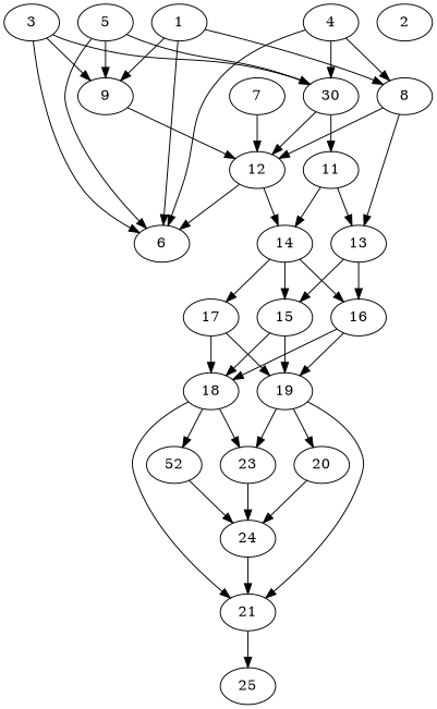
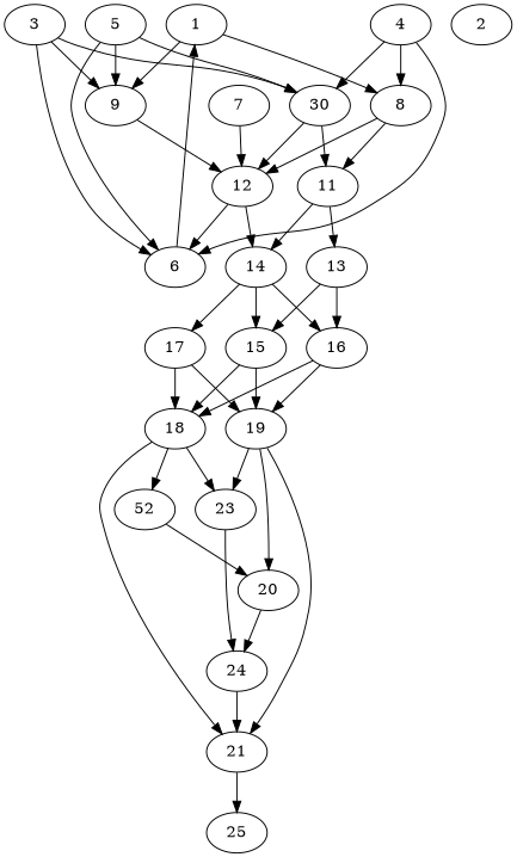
  digraph {
    node [alpha=0.05]
    1 [expect_size=14449664]
    6 [alpha=0.01 expect_size=22302720]
    8 [alpha=0.00 expect_size=23691264]
    9 [alpha=0.01 expect_size=16875520]
    7 [expect_size=18043904]
    12 [alpha=0.04 expect_size=11833344]
    11 [alpha=0.16 expect_size=46487552]
    14 [alpha=0.01 expect_size=25980928]
    13 [expect_size=46603264]
    2 [alpha=0.15 expect_size=27242496]
    3 [alpha=0.11 expect_size=39036928]
    n12 [alpha=0.15 expect_size=33944576 label=30]
    4 [alpha=0.04 expect_size=41461760]
    5 [alpha=0.14 expect_size=31882240]
    15 [alpha=0.06 expect_size=35250176]
    16 [alpha=0.10 expect_size=20355072]
    17 [alpha=0.15 expect_size=22447104]
    18 [alpha=0.10 expect_size=34409472]
    19 [expect_size=34839552]
    21 [alpha=0.08 expect_size=24792064]
    n21 [alpha=0.00 expect_size=15476736 label=52]
    23 [alpha=0.07 expect_size=24096768]
    20 [expect_size=36367360]
    25 [alpha=0.03 expect_size=38585344]
    24 [alpha=0.09 expect_size=36592640]
-   1 -> 6
+   6 -> 1
    1 -> 8
    1 -> 9
    8 -> 12
-   8 -> 13
+   8 -> 11
    9 -> 12
    7 -> 12
    12 -> 6
    12 -> 14
    11 -> 14
    11 -> 13
    14 -> 15
    14 -> 16
    14 -> 17
    13 -> 15
    13 -> 16
    3 -> 6
    3 -> 9
    3 -> n12
    n12 -> 12
    n12 -> 11
    4 -> 6
    4 -> 8
    4 -> n12
    5 -> 6
    5 -> 9
    5 -> n12
    15 -> 18
    15 -> 19
    16 -> 18
    16 -> 19
    17 -> 18
    17 -> 19
    18 -> 21
    18 -> n21
    18 -> 23
    19 -> 21
    19 -> 23
    19 -> 20
    21 -> 25
-   n21 -> 24
+   n21 -> 20
    23 -> 24
    20 -> 24
    24 -> 21
  }
